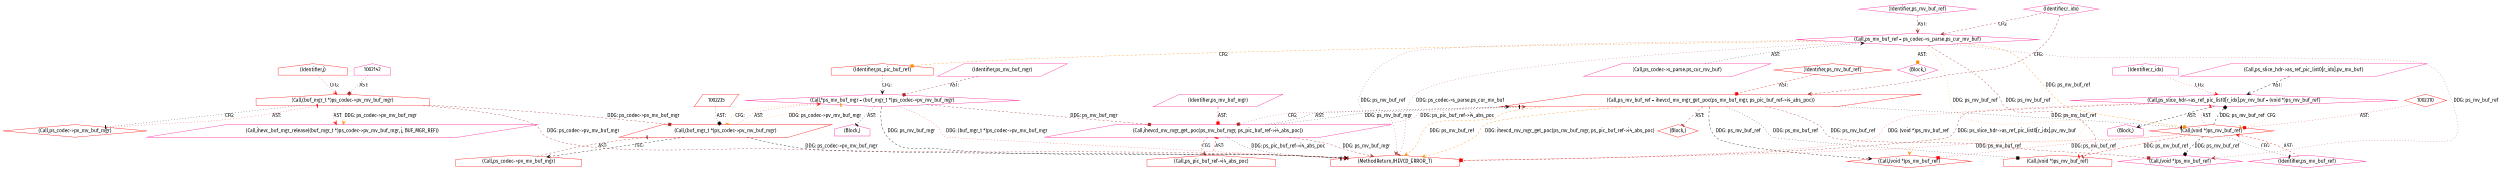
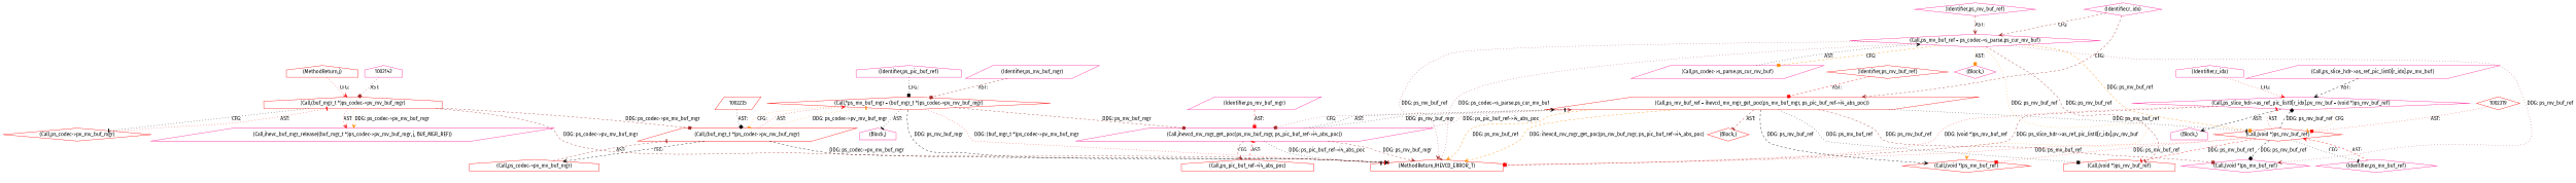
  digraph {
    fontname="Fira Sans"
    node [color=deeppink fontname="Fira Sans" shape=diamond]
    edge [arrowhead=vee color=brown fontname="Fira Sans" style=dotted]
    n1 [label="(Call,ps_slice_hdr->as_ref_pic_list0[r_idx].pv_mv_buf = (void *)ps_mv_buf_ref)"]
    n2 [color=red label="(Call,(void *)ps_mv_buf_ref)"]
    n3 [color=red label="(MethodReturn,IHEVCD_ERROR_T)" shape=house]
    n4 [label="(Block,)" shape=house]
    n5 [label="(Call,(void *)ps_mv_buf_ref)"]
    n6 [color=red label="(Call,(void *)ps_mv_buf_ref)"]
    n7 [color=red label="(Call,(void *)ps_mv_buf_ref)" shape=house]
    n8 [label="(Identifier,ps_mv_buf_ref)"]
    n9 [color=red label="(Call,ps_mv_buf_ref = ihevcd_mv_mgr_get_poc(ps_mv_buf_mgr, ps_pic_buf_ref->i4_abs_poc))" shape=parallelogram]
    n10 [label="(Call,ihevcd_mv_mgr_get_poc(ps_mv_buf_mgr, ps_pic_buf_ref->i4_abs_poc))" shape=parallelogram]
    n11 [color=red label="(Block,)"]
    n12 [color=red label="(Call,ps_pic_buf_ref->i4_abs_poc)" shape=house]
-   n13 [label="(Call,*ps_mv_buf_mgr = (buf_mgr_t *)ps_codec->pv_mv_buf_mgr)"]
+   n13 [color=red label="(Call,*ps_mv_buf_mgr = (buf_mgr_t *)ps_codec->pv_mv_buf_mgr)"]
    n14 [color=red label="(Call,(buf_mgr_t *)ps_codec->pv_mv_buf_mgr)" shape=parallelogram]
    n15 [label="(Block,)" shape=house]
    n16 [color=red label="(Call,ps_codec->pv_mv_buf_mgr)" shape=house]
    n17 [color=red label="(Call,(buf_mgr_t *)ps_codec->pv_mv_buf_mgr)" shape=house]
    n18 [color=red label="(Call,ps_codec->pv_mv_buf_mgr)"]
    n19 [label="(Call,ihevc_buf_mgr_release((buf_mgr_t *)ps_codec->pv_mv_buf_mgr, j, BUF_MGR_REF))" shape=parallelogram]
    n20 [label="(Call,ps_mv_buf_ref = ps_codec->s_parse.ps_cur_mv_buf)"]
    n21 [label="(Call,ps_codec->s_parse.ps_cur_mv_buf)" shape=parallelogram]
    n22 [label="(Block,)"]
    n23 [label="(Identifier,ps_mv_buf_mgr)" shape=parallelogram]
    n24 [label="(Identifier,ps_mv_buf_mgr)" shape=parallelogram]
    n25 [label="(Identifier,ps_mv_buf_ref)"]
    n26 [color=red label="(Identifier,ps_mv_buf_ref)"]
    n27 [label="(Call,ps_slice_hdr->as_ref_pic_list0[r_idx].pv_mv_buf)" shape=parallelogram]
-   n28 [color=red label="(Identifier,j)" shape=house]
+   n28 [color=red label="(MethodReturn,j)" shape=house]
    n29 [label="(Identifier,r_idx)"]
    n30 [label="(Identifier,r_idx)" shape=house]
-   n31 [color=red label="(Identifier,ps_pic_buf_ref)" shape=house]
-   1002319 [color=red label=1002310]
+   n31 [label="(Identifier,ps_pic_buf_ref)" shape=house]
+   1002319 [color=red]
    1002235 [color=red shape=parallelogram]
    1002142 [shape=house]
    n1 -> n2 [arrowhead=tee color=darkorange label="CFG: "]
    n1 -> n3 [arrowhead=tee color=red label="DDG: (void *)ps_mv_buf_ref"]
    n1 -> n3 [label="DDG: ps_slice_hdr->as_ref_pic_list0[r_idx].pv_mv_buf" style=dashed]
    n1 -> n4 [color=black label="AST: " style=dashed]
    n2 -> n1 [arrowhead=tee color=red label="AST: "]
    n2 -> n1 [arrowhead=box color=black label="DDG: ps_mv_buf_ref" style=dashed]
    n2 -> n3 [arrowhead=box color=red label="DDG: ps_mv_buf_ref"]
    n2 -> n5 [arrowhead=box color=black label="DDG: ps_mv_buf_ref" style=dashed]
    n2 -> n6 [arrowhead=box color=red label="DDG: ps_mv_buf_ref"]
    n2 -> n7 [arrowhead=tee color=red label="DDG: ps_mv_buf_ref" style=dashed]
    n2 -> n8 [arrowhead=tee color=black label="CFG: "]
    n8 -> n2 [color=red label="AST: " style=dashed]
    n9 -> n2 [arrowhead=tee color=black label="DDG: ps_mv_buf_ref"]
    n9 -> n3 [color=darkorange label="DDG: ps_mv_buf_ref" style=dashed]
    n9 -> n3 [color=darkorange label="DDG: ihevcd_mv_mgr_get_poc(ps_mv_buf_mgr, ps_pic_buf_ref->i4_abs_poc)" style=dashed]
    n9 -> n5 [arrowhead=box label="DDG: ps_mv_buf_ref" style=dashed]
    n9 -> n6 [color=black label="DDG: ps_mv_buf_ref" style=dashed]
    n9 -> n7 [arrowhead=box color=black label="DDG: ps_mv_buf_ref"]
    n9 -> n10 [arrowhead=box label="CFG: "]
    n9 -> n11 [arrowhead=tee label="AST: " style=dashed]
    n10 -> n3 [label="DDG: ps_mv_buf_mgr" style=dashed]
    n10 -> n3 [arrowhead=tee color=black label="DDG: ps_pic_buf_ref->i4_abs_poc"]
    n10 -> n9 [color=black label="AST: "]
    n10 -> n9 [arrowhead=tee color=black label="DDG: ps_mv_buf_mgr"]
    n10 -> n9 [label="DDG: ps_pic_buf_ref->i4_abs_poc"]
    n10 -> n12 [label="CFG: " style=dashed]
    n12 -> n10 [arrowhead=tee color=red label="AST: " style=dashed]
    n13 -> n3 [color=black label="DDG: ps_mv_buf_mgr" style=dashed]
    n13 -> n3 [arrowhead=tee color=red label="DDG: (buf_mgr_t *)ps_codec->pv_mv_buf_mgr"]
    n13 -> n10 [arrowhead=box label="DDG: ps_mv_buf_mgr" style=dashed]
    n13 -> n14 [arrowhead=tee color=darkorange label="CFG: "]
    n13 -> n15 [arrowhead=tee color=black label="AST: "]
    n14 -> n3 [color=black label="DDG: ps_codec->pv_mv_buf_mgr" style=dashed]
    n14 -> n13 [color=red label="AST: "]
    n14 -> n13 [arrowhead=tee color=darkorange label="DDG: ps_codec->pv_mv_buf_mgr"]
    n14 -> n16 [color=black label="CFG: " style=dashed]
    n16 -> n14 [arrowhead=tee label="AST: " style=dashed]
    n17 -> n3 [arrowhead=tee label="DDG: ps_codec->pv_mv_buf_mgr" style=dashed]
    n17 -> n14 [arrowhead=box label="DDG: ps_codec->pv_mv_buf_mgr" style=dashed]
    n17 -> n18 [arrowhead=tee color=black label="CFG: "]
    n17 -> n19 [color=red label="AST: "]
    n17 -> n19 [color=darkorange label="DDG: ps_codec->pv_mv_buf_mgr"]
    n18 -> n17 [arrowhead=tee color=red label="AST: "]
    n20 -> n2 [arrowhead=box color=darkorange label="DDG: ps_mv_buf_ref" style=dashed]
    n20 -> n3 [label="DDG: ps_mv_buf_ref"]
    n20 -> n3 [arrowhead=tee label="DDG: ps_codec->s_parse.ps_cur_mv_buf"]
    n20 -> n5 [label="DDG: ps_mv_buf_ref"]
    n20 -> n6 [color=darkorange label="DDG: ps_mv_buf_ref"]
    n20 -> n7 [arrowhead=tee label="DDG: ps_mv_buf_ref" style=dashed]
-   n20 -> n31 [arrowhead=box color=darkorange label="CFG: " style=dashed]
+   n20 -> n21 [arrowhead=box color=darkorange label="CFG: " style=dashed]
    n20 -> n22 [arrowhead=box color=darkorange label="AST: "]
    n21 -> n20 [color=black label="AST: "]
    n23 -> n10 [arrowhead=box color=red label="AST: " style=dashed]
    n24 -> n13 [arrowhead=box label="AST: " style=dashed]
    n25 -> n20 [label="AST: " style=dashed]
    n26 -> n9 [arrowhead=box color=red label="AST: " style=dashed]
    n27 -> n1 [color=black label="AST: " style=dashed]
    n28 -> n17 [color=red label="CFG: "]
    n29 -> n9 [label="CFG: " style=dashed]
    n29 -> n20 [label="CFG: " style=dashed]
    n30 -> n1 [color=red label="CFG: "]
-   n31 -> n13 [color=black label="CFG: "]
+   n31 -> n13 [arrowhead=box color=black label="CFG: "]
    1002319 -> n2 [arrowhead=box color=red label="AST: "]
    1002235 -> n14 [arrowhead=box color=black label="AST: "]
    1002142 -> n17 [arrowhead=box label="AST: "]
  }
